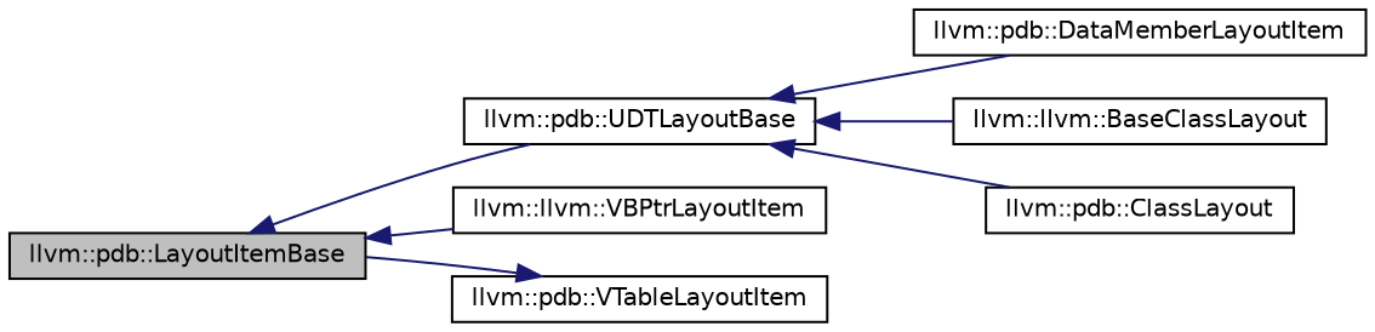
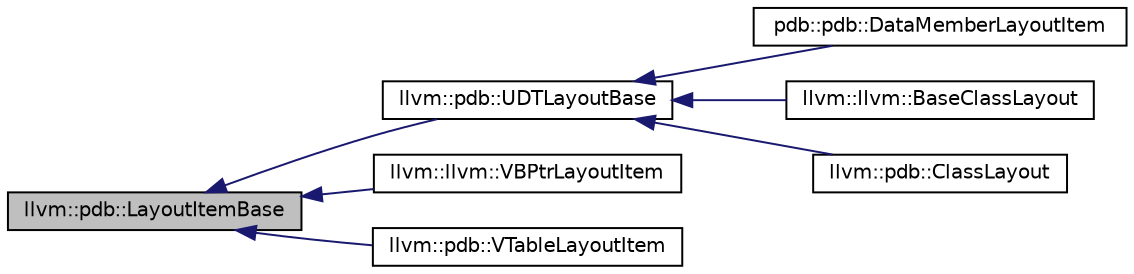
  digraph {
    rankdir=LR
    node [color=black fontname=Helvetica fontsize=10 shape=box]
    edge [color=midnightblue dir=back fontname=Helvetica fontsize=10 labelfontname=Helvetica labelfontsize=10 style=solid]
    n1 [fillcolor=grey75 fontcolor=black height=0.2 label="llvm::pdb::LayoutItemBase" style=filled width=0.4]
    n2 [height=0.2 label="llvm::pdb::UDTLayoutBase" width=0.4]
    n3 [height=0.2 label="llvm::llvm::VBPtrLayoutItem" width=0.4]
    n4 [height=0.2 label="llvm::pdb::VTableLayoutItem" width=0.4]
-   n5 [height=0.2 label="llvm::pdb::DataMemberLayoutItem" width=0.4]
+   n5 [height=0.2 label="pdb::pdb::DataMemberLayoutItem" width=0.4]
    n6 [height=0.2 label="llvm::llvm::BaseClassLayout" width=0.4]
    n7 [height=0.2 label="llvm::pdb::ClassLayout" width=0.4]
    n1 -> n2
    n1 -> n3
-   n4 -> n1
+   n1 -> n4
    n2 -> n5
    n2 -> n6
    n2 -> n7
  }
